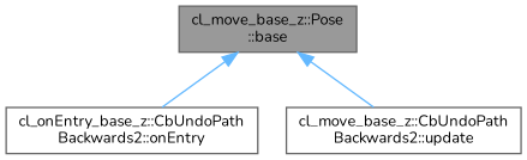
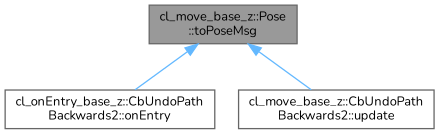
  digraph {
    fontname=Nunito
    rankdir=TB
    node [color=grey40 fillcolor=white fontname=Nunito fontsize=10 shape=box style=filled]
    edge [color=steelblue1 dir=back fontname=Nunito fontsize=10 labelfontname=Helvetica labelfontsize=10 style=solid]
-   n1 [color=gray40 fillcolor=grey60 fontcolor=black height=0.2 label="cl_move_base_z::Pose\l::base" width=0.4]
+   n1 [color=gray40 fillcolor=grey60 fontcolor=black height=0.2 label="cl_move_base_z::Pose\l::toPoseMsg" width=0.4]
    n2 [height=0.2 label="cl_onEntry_base_z::CbUndoPath\lBackwards2::onEntry" width=0.4]
    n3 [height=0.2 label="cl_move_base_z::CbUndoPath\lBackwards2::update" width=0.4]
    n1 -> n2
    n1 -> n3
  }
